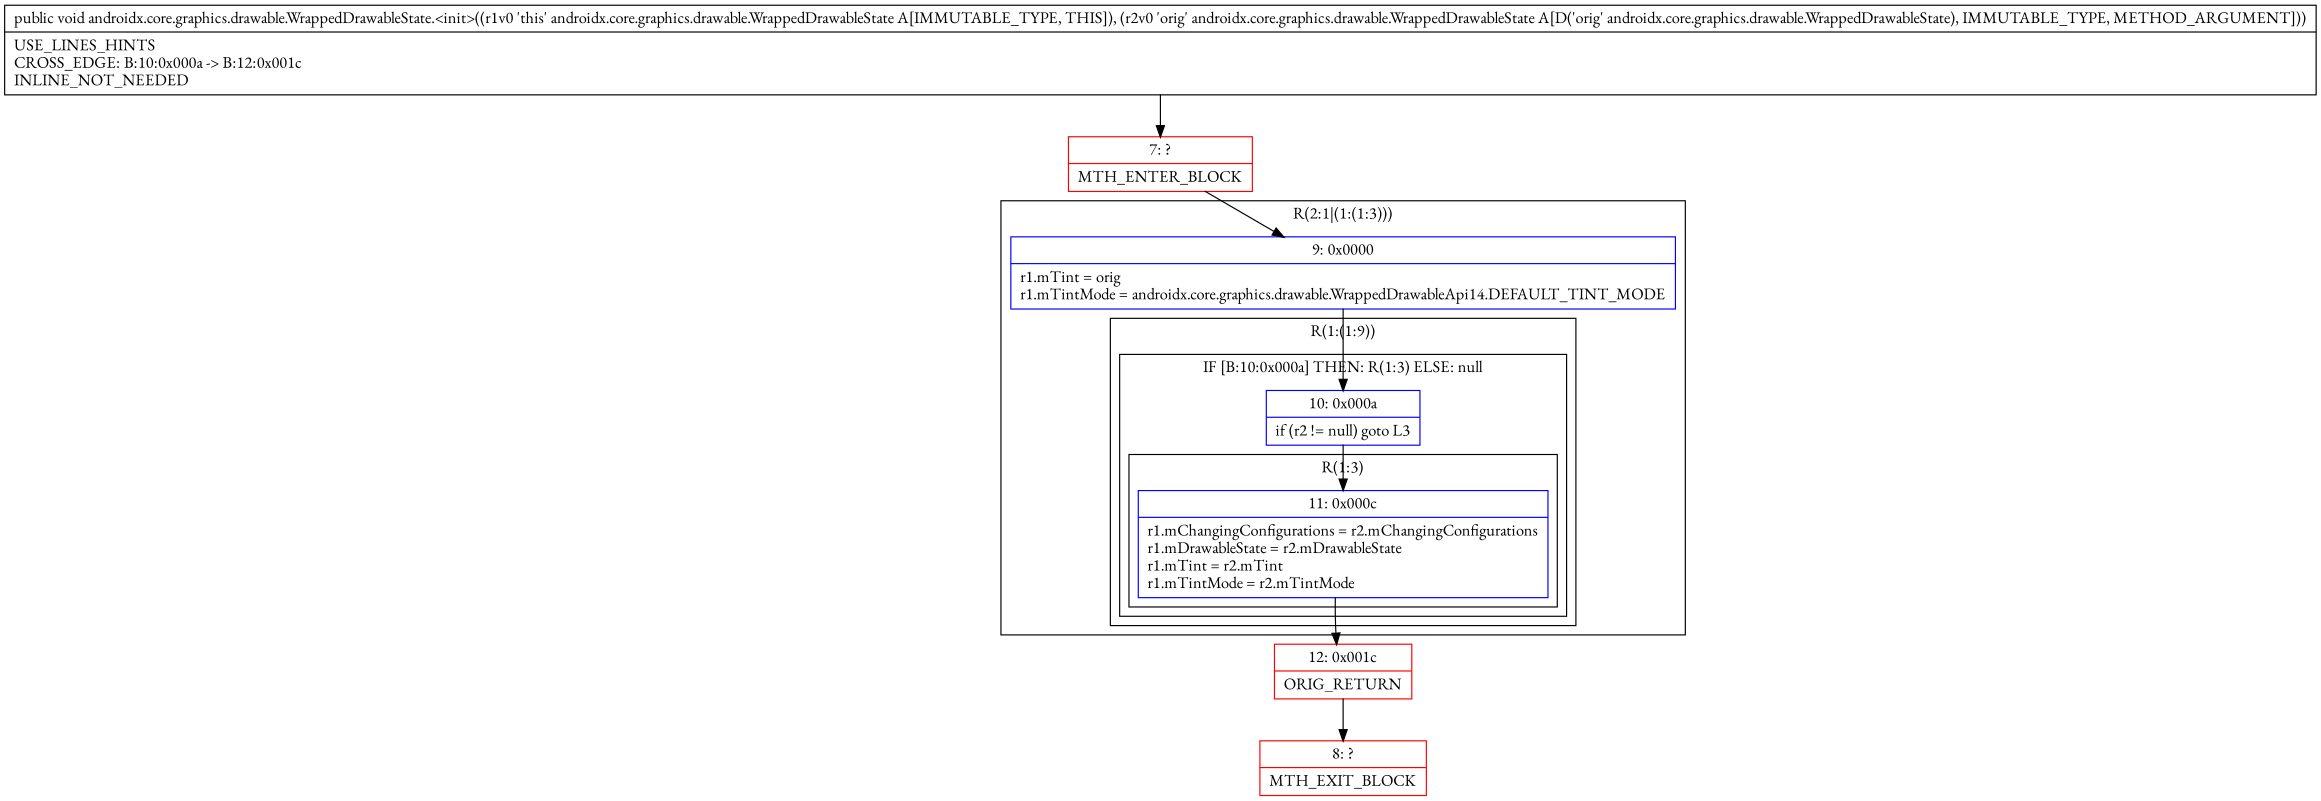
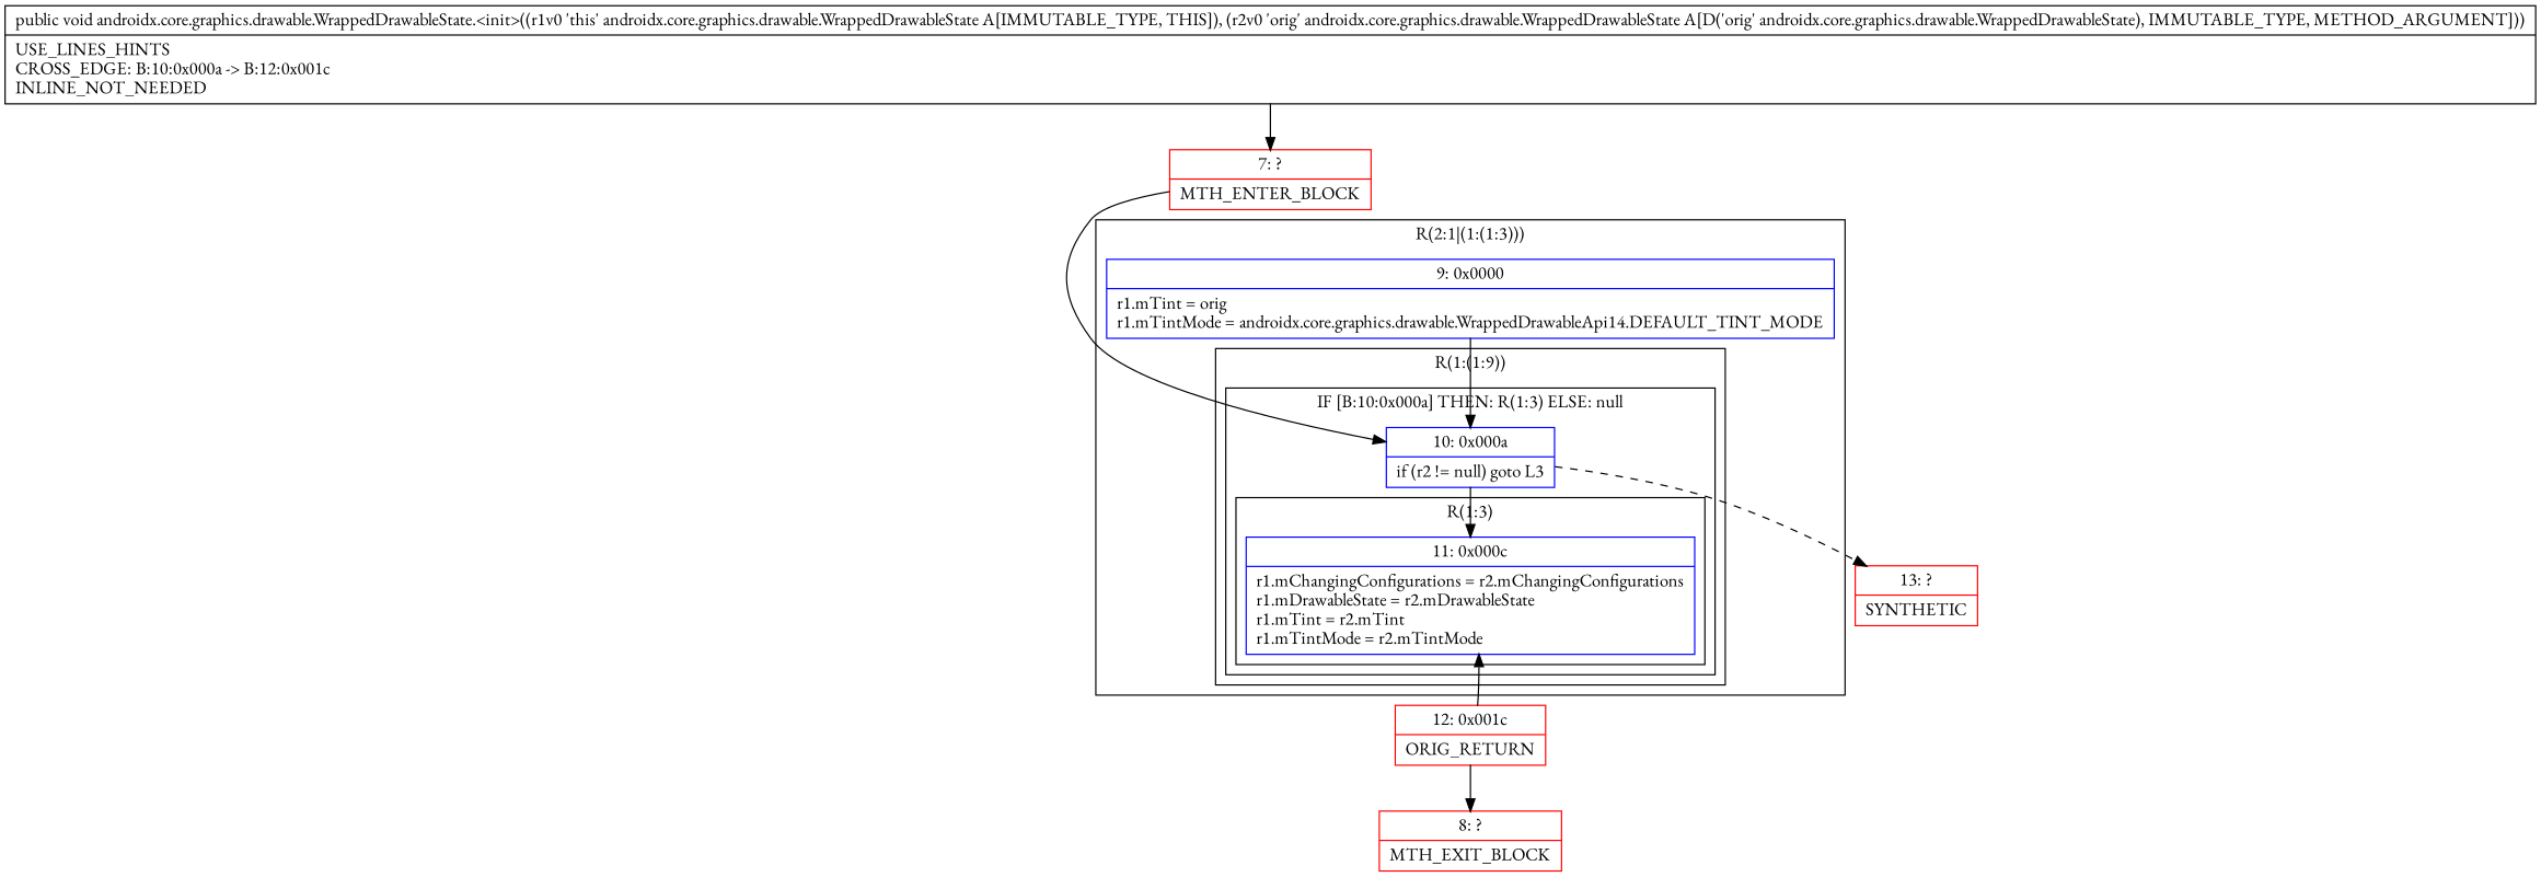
  digraph {
    fontname="EB Garamond"
    node [color=red fontname="EB Garamond" shape=record]
    edge [fontname="EB Garamond"]
    n1 [color=blue label="{11\:\ 0x000c|r1.mChangingConfigurations = r2.mChangingConfigurations\lr1.mDrawableState = r2.mDrawableState\lr1.mTint = r2.mTint\lr1.mTintMode = r2.mTintMode\l}"]
    n2 [color=blue label="{10\:\ 0x000a|if (r2 != null) goto L3\l}"]
    n3 [color=blue label="{9\:\ 0x0000|r1.mTint = orig\lr1.mTintMode = androidx.core.graphics.drawable.WrappedDrawableApi14.DEFAULT_TINT_MODE\l}"]
    n4 [label="{12\:\ 0x001c|ORIG_RETURN\l}"]
+   n5 [label="{13\:\ ?|SYNTHETIC\l}"]
    n6 [label="{8\:\ ?|MTH_EXIT_BLOCK\l}"]
    n7 [label="{7\:\ ?|MTH_ENTER_BLOCK\l}"]
    n8 [label="{public void androidx.core.graphics.drawable.WrappedDrawableState.\<init\>((r1v0 'this' androidx.core.graphics.drawable.WrappedDrawableState A[IMMUTABLE_TYPE, THIS]), (r2v0 'orig' androidx.core.graphics.drawable.WrappedDrawableState A[D('orig' androidx.core.graphics.drawable.WrappedDrawableState), IMMUTABLE_TYPE, METHOD_ARGUMENT]))  | USE_LINES_HINTS\lCROSS_EDGE: B:10:0x000a \-\> B:12:0x001c\lINLINE_NOT_NEEDED\l}" color=""]
    subgraph cluster_1 {
      label="R(2:1|(1:(1:3)))"
      n3
      subgraph cluster_2 {
        label="R(1:(1:9))"
        subgraph cluster_3 {
          label="IF [B:10:0x000a] THEN: R(1:3) ELSE: null"
          n2
          subgraph cluster_4 {
            label="R(1:3)"
            n1
          }
        }
      }
    }
-   n1 -> n4
+   n4 -> n1
    n2 -> n1
+   n2 -> n5 [style=dashed]
    n3 -> n2
    n4 -> n6
-   n7 -> n3
+   n7 -> n2
    n8 -> n7
  }
